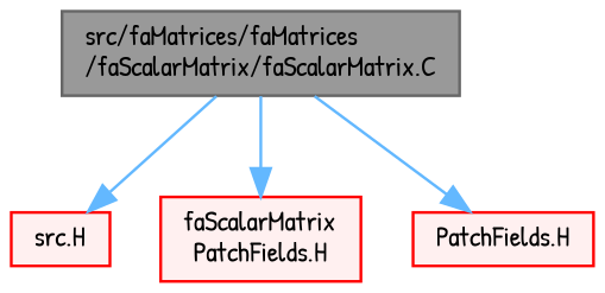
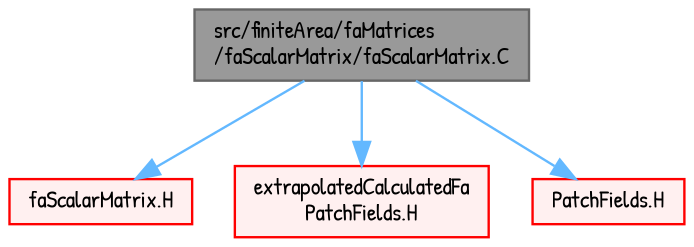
  digraph {
    fontname="Patrick Hand"
    node [color=red fillcolor="#FFF0F0" fontname="Patrick Hand" fontsize=10 shape=box style=filled]
    edge [color=steelblue1 fontname="Patrick Hand" fontsize=10 labelfontname=Helvetica labelfontsize=10 style=solid]
-   n1 [color=gray40 fillcolor=grey60 fontcolor=black height=0.2 label="src/faMatrices/faMatrices\l/faScalarMatrix/faScalarMatrix.C" width=0.4]
-   n2 [height=0.2 label="src.H" width=0.4]
-   n3 [height=0.2 label="faScalarMatrix\lPatchFields.H" width=0.4]
+   n1 [color=gray40 fillcolor=grey60 fontcolor=black height=0.2 label="src/finiteArea/faMatrices\l/faScalarMatrix/faScalarMatrix.C" width=0.4]
+   n2 [height=0.2 label="faScalarMatrix.H" width=0.4]
+   n3 [height=0.2 label="extrapolatedCalculatedFa\lPatchFields.H" width=0.4]
    n4 [height=0.2 label="PatchFields.H" width=0.4]
    n1 -> n2
    n1 -> n3
    n1 -> n4
  }
